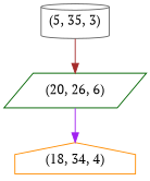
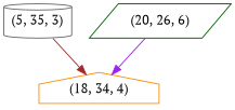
  digraph {
    fontname="PT Serif"
    node [fontname="PT Serif"]
    edge [fontname="PT Serif"]
    "(5, 35, 3)" [color=gray40 shape=cylinder]
    "(18, 34, 4)" [color=darkorange shape=house]
    "(20, 26, 6)" [color=darkgreen shape=parallelogram]
-   "(5, 35, 3)" -> "(20, 26, 6)" [color=brown]
+   "(5, 35, 3)" -> "(18, 34, 4)" [color=brown]
    "(20, 26, 6)" -> "(18, 34, 4)" [color=purple]
  }
